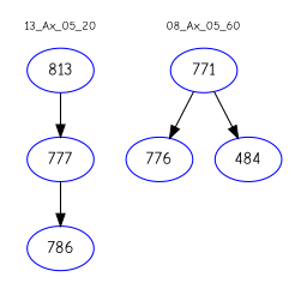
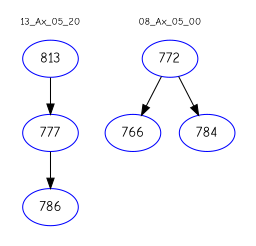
  digraph {
    fontname="Comic Neue"
    node [color=blue fontname="Comic Neue"]
    edge [color=black fontname="Comic Neue"]
    n1 [label=777]
    n2 [label=786]
    n3 [label=813]
-   n4 [label=771]
-   n5 [label=776]
-   n6 [label=484]
+   n4 [label=772]
+   n5 [label=766]
+   n6 [label=784]
    subgraph cluster_1 {
      color=white
      fontsize=10
      label="13_Ax_05_20"
      n1
      n2
      n3
    }
    subgraph cluster_2 {
      color=white
      fontsize=10
-     label="08_Ax_05_60"
+     label="08_Ax_05_00"
      n4
      n5
      n6
    }
    n1 -> n2
    n3 -> n1
    n4 -> n5
    n4 -> n6
  }
